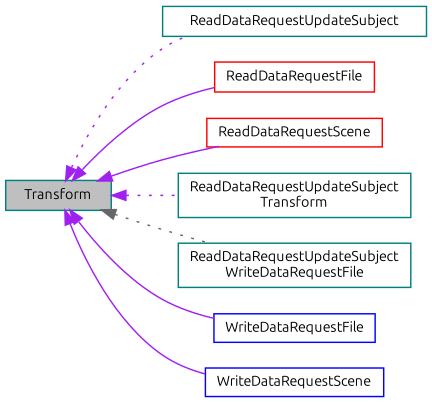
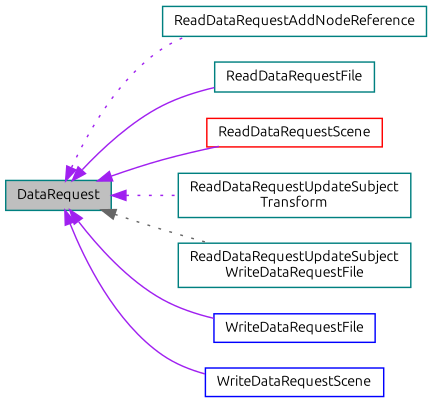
  digraph {
    fontname=Ubuntu
    rankdir=LR
    node [color=teal fontname=Ubuntu fontsize=10 shape=record]
    edge [color=purple dir=back fontname=Ubuntu fontsize=10 labelfontname=Helvetica labelfontsize=10 style=solid]
-   n1 [fillcolor=grey75 fontcolor=black height=0.2 label=Transform style=filled width=0.4]
-   n2 [height=0.2 label=ReadDataRequestUpdateSubject width=0.4]
-   n3 [color=red height=0.2 label=ReadDataRequestFile width=0.4]
+   n1 [fillcolor=grey75 fontcolor=black height=0.2 label=DataRequest style=filled width=0.4]
+   n2 [height=0.2 label=ReadDataRequestAddNodeReference width=0.4]
+   n3 [height=0.2 label=ReadDataRequestFile width=0.4]
    n4 [color=red height=0.2 label=ReadDataRequestScene width=0.4]
    n5 [height=0.2 label="ReadDataRequestUpdateSubject\lTransform" width=0.4]
    n6 [height=0.2 label="ReadDataRequestUpdateSubject\lWriteDataRequestFile" width=0.4]
    n7 [color=blue height=0.2 label=WriteDataRequestFile width=0.4]
    n8 [color=blue height=0.2 label=WriteDataRequestScene width=0.4]
    n1 -> n2 [style=dotted]
    n1 -> n3
    n1 -> n4
    n1 -> n5 [style=dotted]
    n1 -> n6 [color=gray40 style=dotted]
    n1 -> n7
    n1 -> n8
  }
